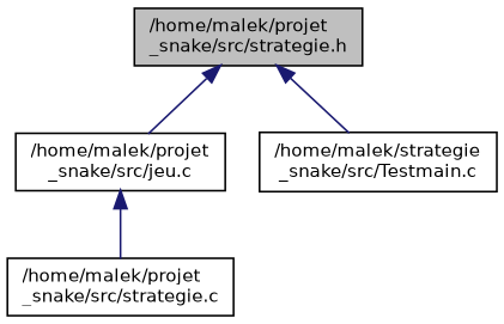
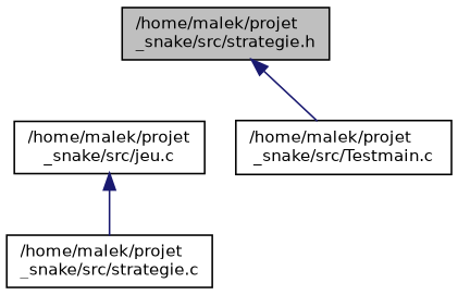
  digraph {
    node [color=black fillcolor=white fontname=Helvetica fontsize=10 shape=record style=filled]
    edge [color=midnightblue dir=back fontname=Helvetica fontsize=10 labelfontname=Helvetica labelfontsize=10 style=solid]
    n1 [fillcolor=grey75 fontcolor=black height=0.2 label="/home/malek/projet\l_snake/src/strategie.h" width=0.4]
    n2 [height=0.2 label="/home/malek/projet\l_snake/src/jeu.c" width=0.4]
-   n3 [height=0.2 label="/home/malek/strategie\l_snake/src/Testmain.c" width=0.4]
+   n3 [height=0.2 label="/home/malek/projet\l_snake/src/Testmain.c" width=0.4]
    n4 [height=0.2 label="/home/malek/projet\l_snake/src/strategie.c" width=0.4]
-   n1 -> n2
    n1 -> n3
    n2 -> n4
  }
